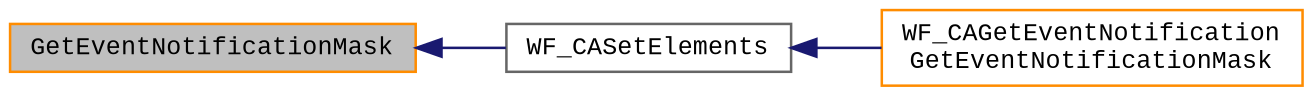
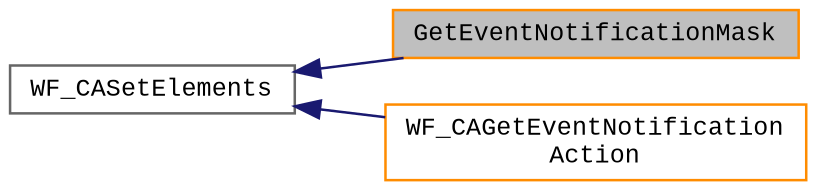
  digraph {
    fontname="Liberation Mono"
    rankdir=LR
    node [color=darkorange fillcolor=white fontname="Liberation Mono" fontsize=10 shape=box style=filled]
    edge [color=midnightblue dir=back fontname="Liberation Mono" fontsize=10 labelfontname=Helvetica labelfontsize=10 style=solid]
    n1 [fillcolor=grey75 fontcolor=black height=0.2 label=GetEventNotificationMask width=0.4]
    n2 [color=gray40 height=0.2 label=WF_CASetElements width=0.4]
-   n3 [height=0.2 label="WF_CAGetEventNotification\lGetEventNotificationMask" width=0.4]
-   n1 -> n2
+   n3 [height=0.2 label="WF_CAGetEventNotification\lAction" width=0.4]
+   n2 -> n1
    n2 -> n3
  }
